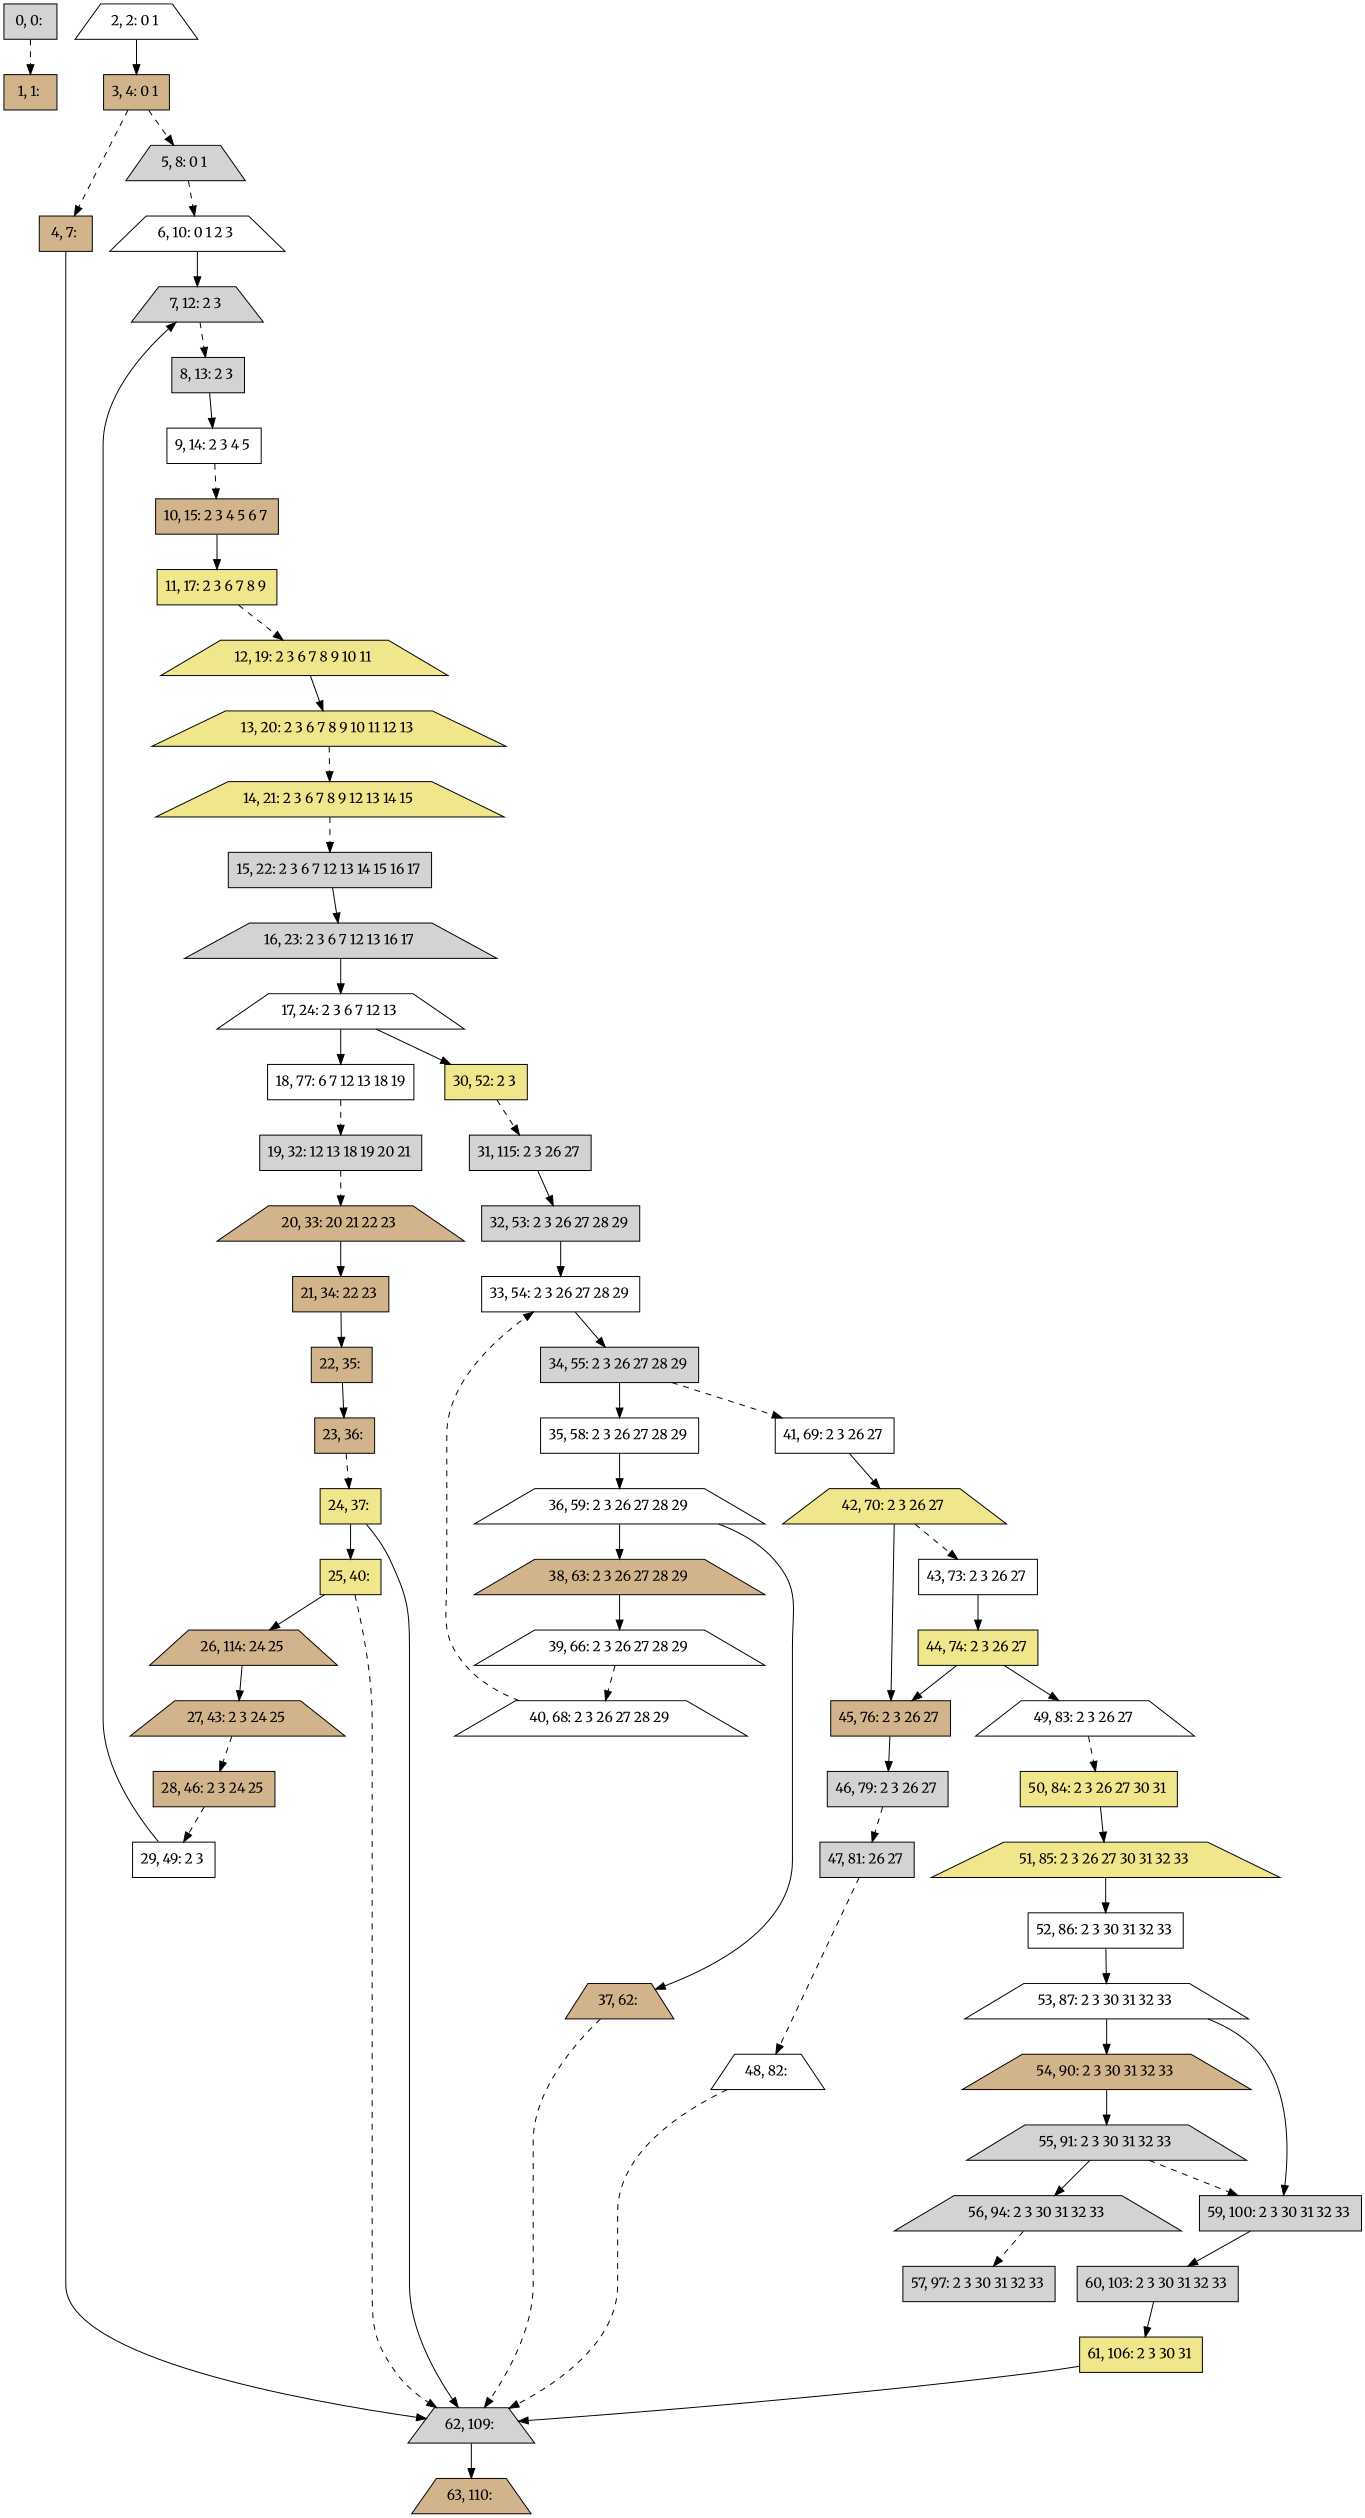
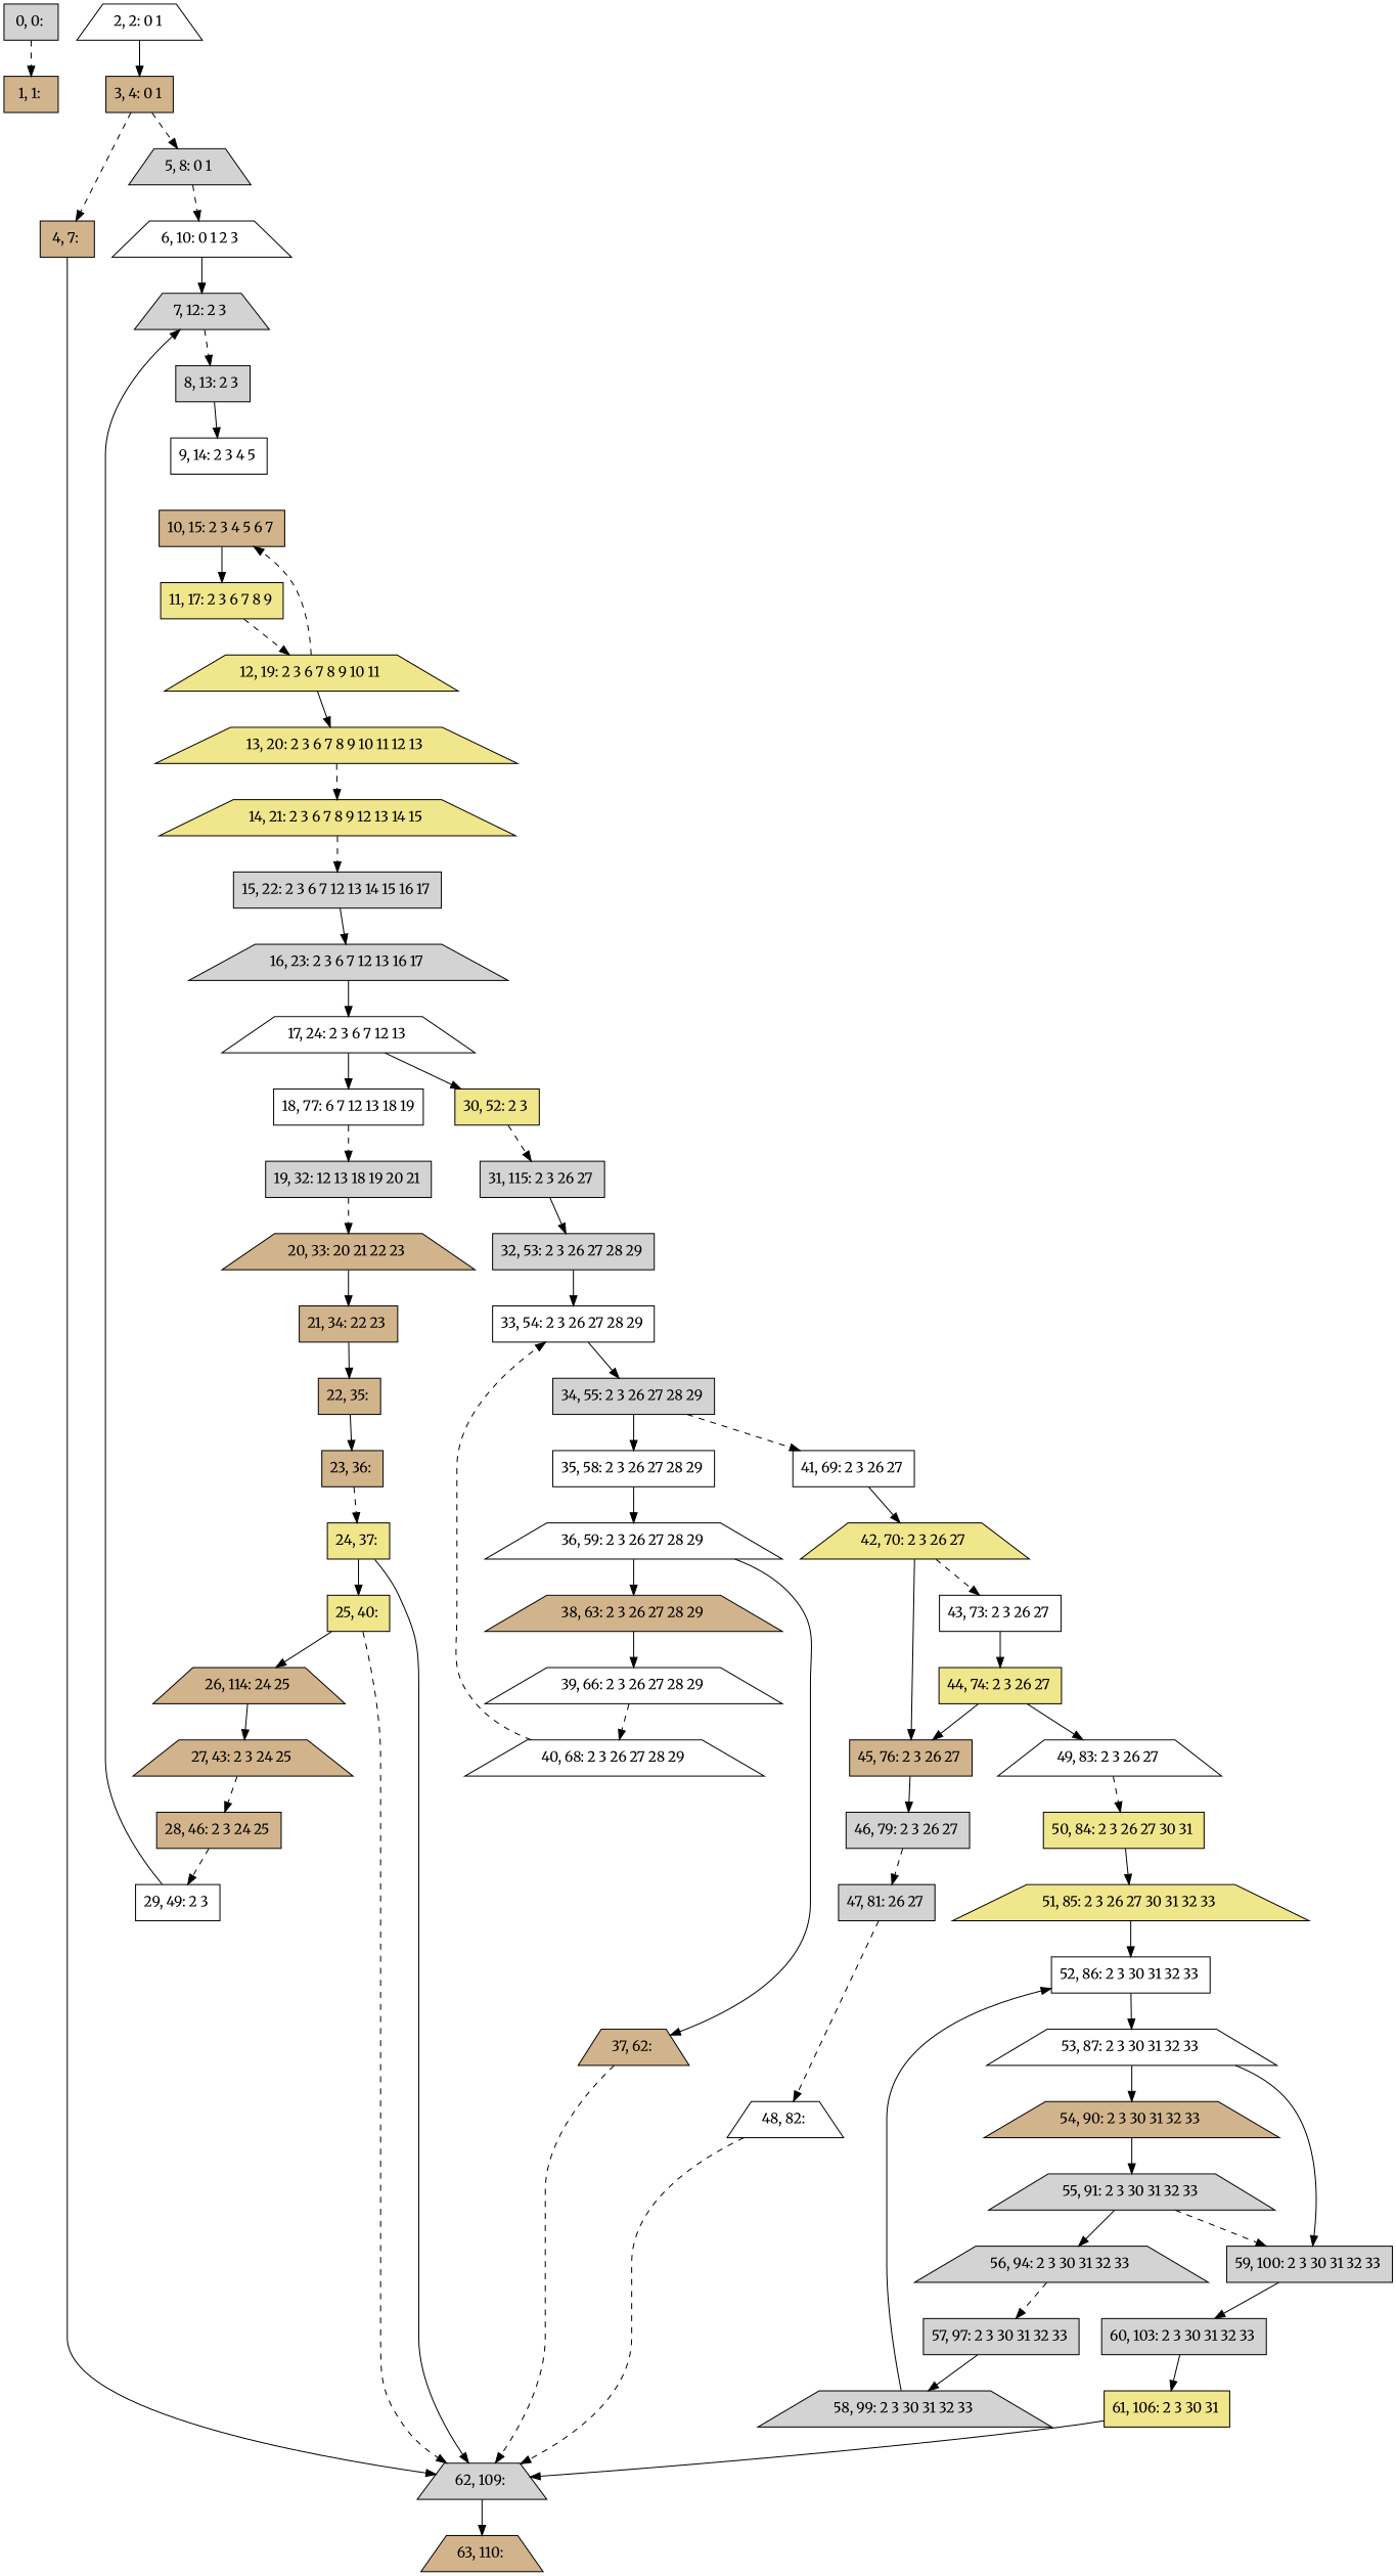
  digraph {
    fontname=Merriweather
    node [fillcolor=lightgrey fontname=Merriweather shape=box style=filled]
    edge [fontname=Merriweather style=solid]
    n1 [label="0, 0: "]
    n2 [fillcolor=tan label="1, 1: "]
    n3 [fillcolor=white label="2, 2: 0 1 " shape=trapezium]
    n4 [fillcolor=tan label="3, 4: 0 1 "]
    n5 [fillcolor=tan label="4, 7: "]
    n6 [label="5, 8: 0 1 " shape=trapezium]
    n7 [label="62, 109: " shape=trapezium]
    n8 [fillcolor=white label="6, 10: 0 1 2 3 " shape=trapezium]
    n9 [fillcolor=tan label="63, 110: " shape=trapezium]
    n10 [label="7, 12: 2 3 " shape=trapezium]
    n11 [label="8, 13: 2 3 "]
    n12 [fillcolor=white label="9, 14: 2 3 4 5 "]
    n13 [fillcolor=tan label="10, 15: 2 3 4 5 6 7 "]
    n14 [fillcolor=khaki label="11, 17: 2 3 6 7 8 9 "]
    n15 [fillcolor=khaki label="12, 19: 2 3 6 7 8 9 10 11 " shape=trapezium]
    n16 [fillcolor=khaki label="13, 20: 2 3 6 7 8 9 10 11 12 13 " shape=trapezium]
    n17 [fillcolor=khaki label="14, 21: 2 3 6 7 8 9 12 13 14 15 " shape=trapezium]
    n18 [label="15, 22: 2 3 6 7 12 13 14 15 16 17 "]
    n19 [label="16, 23: 2 3 6 7 12 13 16 17 " shape=trapezium]
    n20 [fillcolor=white label="17, 24: 2 3 6 7 12 13 " shape=trapezium]
    n21 [fillcolor=white label="18, 77: 6 7 12 13 18 19"]
    n22 [fillcolor=khaki label="30, 52: 2 3 "]
    n23 [label="19, 32: 12 13 18 19 20 21 "]
    n24 [label="31, 115: 2 3 26 27 "]
    n25 [fillcolor=tan label="20, 33: 20 21 22 23 " shape=trapezium]
    n26 [fillcolor=tan label="21, 34: 22 23 "]
    n27 [fillcolor=tan label="22, 35: "]
    n28 [fillcolor=tan label="23, 36: "]
    n29 [fillcolor=khaki label="24, 37: "]
    n30 [fillcolor=khaki label="25, 40: "]
    n31 [fillcolor=tan label="26, 114: 24 25 " shape=trapezium]
    n32 [fillcolor=tan label="27, 43: 2 3 24 25 " shape=trapezium]
    n33 [fillcolor=tan label="28, 46: 2 3 24 25 "]
    n34 [fillcolor=white label="29, 49: 2 3 "]
    n35 [label="32, 53: 2 3 26 27 28 29 "]
    n36 [fillcolor=white label="33, 54: 2 3 26 27 28 29 "]
    n37 [label="34, 55: 2 3 26 27 28 29 "]
    n38 [fillcolor=white label="35, 58: 2 3 26 27 28 29 "]
    n39 [fillcolor=white label="41, 69: 2 3 26 27 "]
    n40 [fillcolor=white label="36, 59: 2 3 26 27 28 29 " shape=trapezium]
    n41 [fillcolor=khaki label="42, 70: 2 3 26 27 " shape=trapezium]
    n42 [fillcolor=tan label="37, 62: " shape=trapezium]
    n43 [fillcolor=tan label="38, 63: 2 3 26 27 28 29 " shape=trapezium]
    n44 [fillcolor=white label="39, 66: 2 3 26 27 28 29 " shape=trapezium]
    n45 [fillcolor=white label="40, 68: 2 3 26 27 28 29 " shape=trapezium]
    n46 [fillcolor=white label="43, 73: 2 3 26 27 "]
    n47 [fillcolor=tan label="45, 76: 2 3 26 27 "]
    n48 [fillcolor=khaki label="44, 74: 2 3 26 27 "]
    n49 [label="46, 79: 2 3 26 27 "]
    n50 [fillcolor=white label="49, 83: 2 3 26 27 " shape=trapezium]
    n51 [fillcolor=khaki label="50, 84: 2 3 26 27 30 31 "]
    n52 [label="47, 81: 26 27 "]
    n53 [fillcolor=white label="48, 82: " shape=trapezium]
    n54 [fillcolor=khaki label="51, 85: 2 3 26 27 30 31 32 33 " shape=trapezium]
    n55 [fillcolor=white label="52, 86: 2 3 30 31 32 33 "]
    n56 [fillcolor=white label="53, 87: 2 3 30 31 32 33 " shape=trapezium]
    n57 [fillcolor=tan label="54, 90: 2 3 30 31 32 33 " shape=trapezium]
    n58 [label="59, 100: 2 3 30 31 32 33 "]
    n59 [label="55, 91: 2 3 30 31 32 33 " shape=trapezium]
    n60 [label="60, 103: 2 3 30 31 32 33 "]
    n61 [label="56, 94: 2 3 30 31 32 33 " shape=trapezium]
    n62 [label="57, 97: 2 3 30 31 32 33 "]
+   n63 [label="58, 99: 2 3 30 31 32 33 " shape=trapezium]
    n64 [fillcolor=khaki label="61, 106: 2 3 30 31 "]
    n1 -> n2 [style=dashed]
    n3 -> n4
    n4 -> n5 [style=dashed]
    n4 -> n6 [style=dashed]
    n5 -> n7
    n6 -> n8 [style=dashed]
    n7 -> n9
    n8 -> n10
    n10 -> n11 [style=dashed]
    n11 -> n12
-   n12 -> n13 [style=dashed]
+   n15 -> n13 [style=dashed]
    n13 -> n14
    n14 -> n15 [style=dashed]
    n15 -> n16
    n16 -> n17 [style=dashed]
    n17 -> n18 [style=dashed]
    n18 -> n19
    n19 -> n20
    n20 -> n21
    n20 -> n22
    n21 -> n23 [style=dashed]
    n22 -> n24 [style=dashed]
    n23 -> n25 [style=dashed]
    n24 -> n35
    n25 -> n26
    n26 -> n27
    n27 -> n28
    n28 -> n29 [style=dashed]
    n29 -> n7
    n29 -> n30
    n30 -> n7 [style=dashed]
    n30 -> n31
    n31 -> n32
    n32 -> n33 [style=dashed]
    n33 -> n34 [style=dashed]
    n34 -> n10
    n35 -> n36
    n36 -> n37
    n37 -> n38
    n37 -> n39 [style=dashed]
    n38 -> n40
    n39 -> n41
    n40 -> n42
    n40 -> n43
    n41 -> n46 [style=dashed]
    n41 -> n47
    n42 -> n7 [style=dashed]
    n43 -> n44
    n44 -> n45 [style=dashed]
    n45 -> n36 [style=dashed]
    n46 -> n48
    n47 -> n49
    n48 -> n47
    n48 -> n50
    n49 -> n52 [style=dashed]
    n50 -> n51 [style=dashed]
    n51 -> n54
    n52 -> n53 [style=dashed]
    n53 -> n7 [style=dashed]
    n54 -> n55
    n55 -> n56
    n56 -> n57
    n56 -> n58
    n57 -> n59
    n58 -> n60
    n59 -> n58 [style=dashed]
    n59 -> n61
    n60 -> n64
    n61 -> n62 [style=dashed]
+   n62 -> n63
+   n63 -> n55
    n64 -> n7
  }
